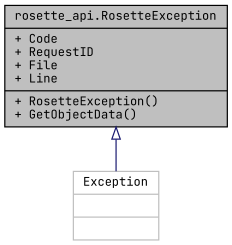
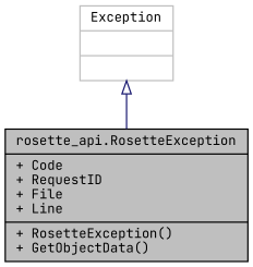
  digraph {
    fontname="JetBrains Mono"
    node [fontname="JetBrains Mono" fontsize=10 shape=record style=filled]
    n1 [color=black fillcolor=grey75 fontcolor=black height=0.2 label="{rosette_api.RosetteException\n|+ Code\l+ RequestID\l+ File\l+ Line\l|+ RosetteException()\l+ GetObjectData()\l}" width=0.4]
    n2 [color=grey75 fillcolor=white height=0.2 label="{Exception\n||}" width=0.4]
-   n1 -> n2 [arrowtail=onormal color=midnightblue dir=back fontname="JetBrains Mono" fontsize=10 labelfontname=Helvetica labelfontsize=10 style=solid]
+   n2 -> n1 [arrowtail=onormal color=midnightblue dir=back fontname="JetBrains Mono" fontsize=10 labelfontname=Helvetica labelfontsize=10 style=solid]
  }
